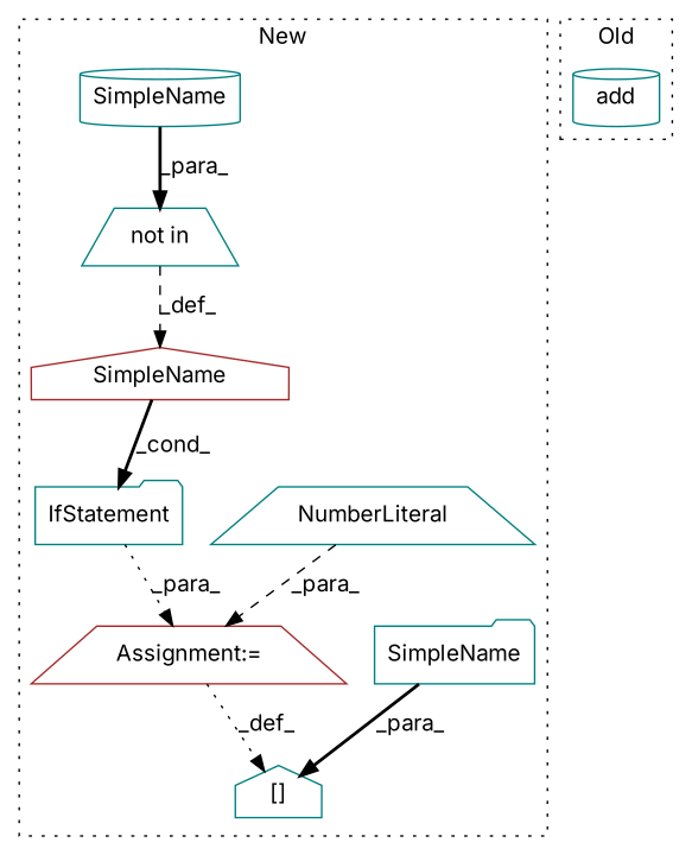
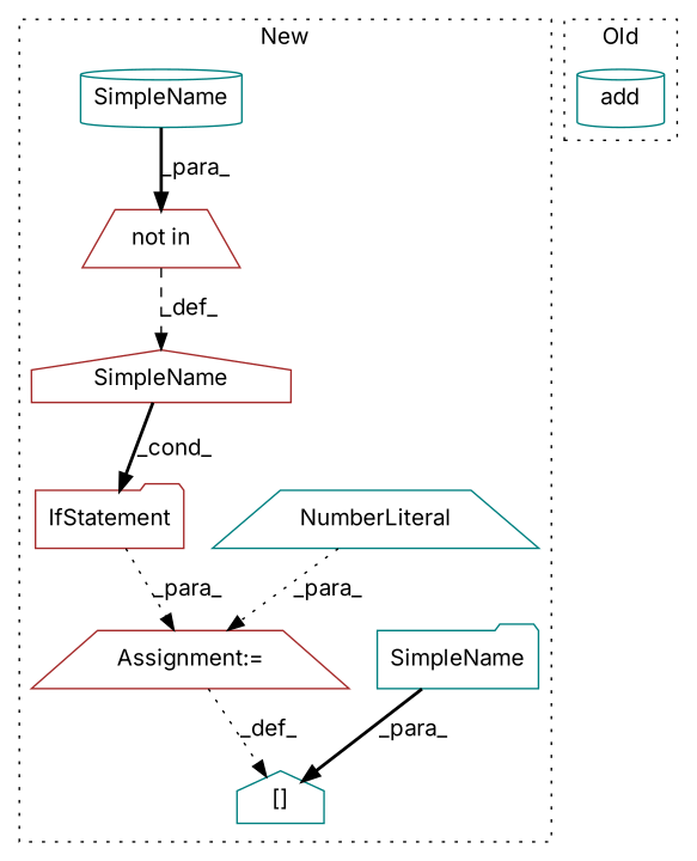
  digraph {
    fontname=Inter
    node [a=42 color=teal fontname=Inter l=1 s=4796 shape=trapezium]
    edge [fontname=Inter style=bold]
-   n1 [a=108 l=29 label="not in"]
-   n2 [a=25 l="10,2" label=IfStatement s="4786,4825" shape=folder]
+   n1 [a=108 color=brown l=29 label="not in"]
+   n2 [a=25 color=brown l="10,2" label=IfStatement s="4786,4825" shape=folder]
    n3 [a=7 color=brown label="Assignment:=" s=4860]
    n4 [color=brown label=SimpleName shape=house l="" s=""]
    n5 [a=2 l="10,1" label="[]" s="4837,4859" shape=house]
    n6 [a=34 label=NumberLiteral s=4861]
    n7 [l=12 label=SimpleName s=4847 shape=folder]
    n8 [l=12 label=SimpleName shape=cylinder]
    n9 [a=32 l="4,1" label=add s="4382,4408" shape=cylinder]
    subgraph cluster_1 {
      label=New
      style=dotted
      n1
      n2
      n3
      n4
      n5
      n6
      n7
      n8
    }
    subgraph cluster_2 {
      label=Old
      style=dotted
      n9
    }
    n1 -> n4 [label=_def_ style=dashed]
    n2 -> n3 [label=_para_ style=dotted]
    n3 -> n5 [label=_def_ style=dotted]
    n4 -> n2 [label=_cond_]
-   n6 -> n3 [label=_para_ style=dashed]
+   n6 -> n3 [label=_para_ style=dotted]
    n7 -> n5 [label=_para_]
    n8 -> n1 [label=_para_]
  }
